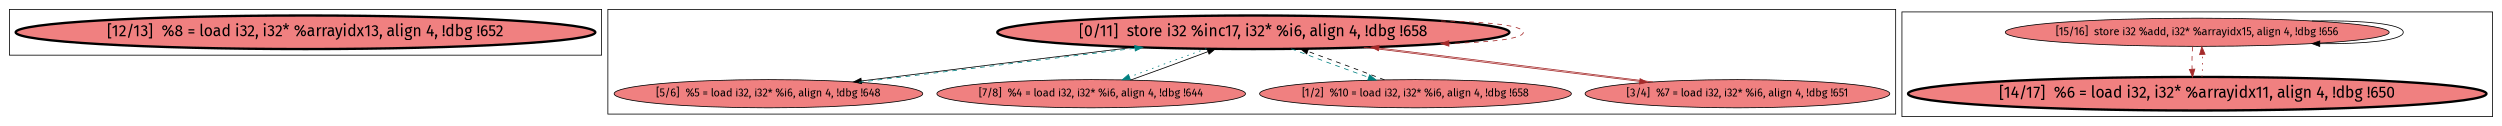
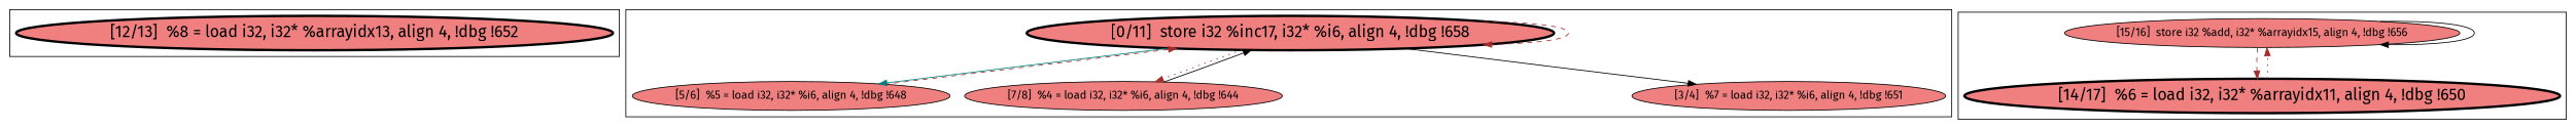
  digraph {
    fontname="Fira Sans"
    node [fillcolor=lightcoral fontname="Fira Sans" shape=ellipse style=filled]
    edge [color=black fontname="Fira Sans" style=dashed]
    n1 [fontsize=20 label="[12/13]  %8 = load i32, i32* %arrayidx13, align 4, !dbg !652" penwidth=3.0]
    n2 [fontsize=20 label="[0/11]  store i32 %inc17, i32* %i6, align 4, !dbg !658" penwidth=3.0]
    n3 [label="[5/6]  %5 = load i32, i32* %i6, align 4, !dbg !648"]
    n4 [label="[7/8]  %4 = load i32, i32* %i6, align 4, !dbg !644"]
-   n5 [label="[1/2]  %10 = load i32, i32* %i6, align 4, !dbg !658"]
    n6 [label="[3/4]  %7 = load i32, i32* %i6, align 4, !dbg !651"]
    n7 [label="[15/16]  store i32 %add, i32* %arrayidx15, align 4, !dbg !656"]
    n8 [fontsize=20 label="[14/17]  %6 = load i32, i32* %arrayidx11, align 4, !dbg !650" penwidth=3.0]
    subgraph cluster_1 {
      n1
    }
    subgraph cluster_2 {
      n2
      n3
      n4
-     n5
      n6
    }
    subgraph cluster_3 {
      n7
      n8
    }
    n2 -> n2 [color=brown]
-   n2 -> n3 [style=solid]
-   n2 -> n4 [color=teal style=dotted]
-   n2 -> n5 [color=teal]
-   n2 -> n6 [color=brown style=solid]
-   n3 -> n2 [color=teal]
+   n2 -> n3 [color=teal style=solid]
+   n2 -> n4 [color=brown style=dotted]
+   n2 -> n6 [style=solid]
+   n3 -> n2 [color=brown]
    n4 -> n2 [style=solid]
-   n5 -> n2
-   n6 -> n2 [color=brown style=solid]
    n7 -> n7 [style=solid]
    n7 -> n8 [color=brown]
    n8 -> n7 [color=brown style=dotted]
  }
